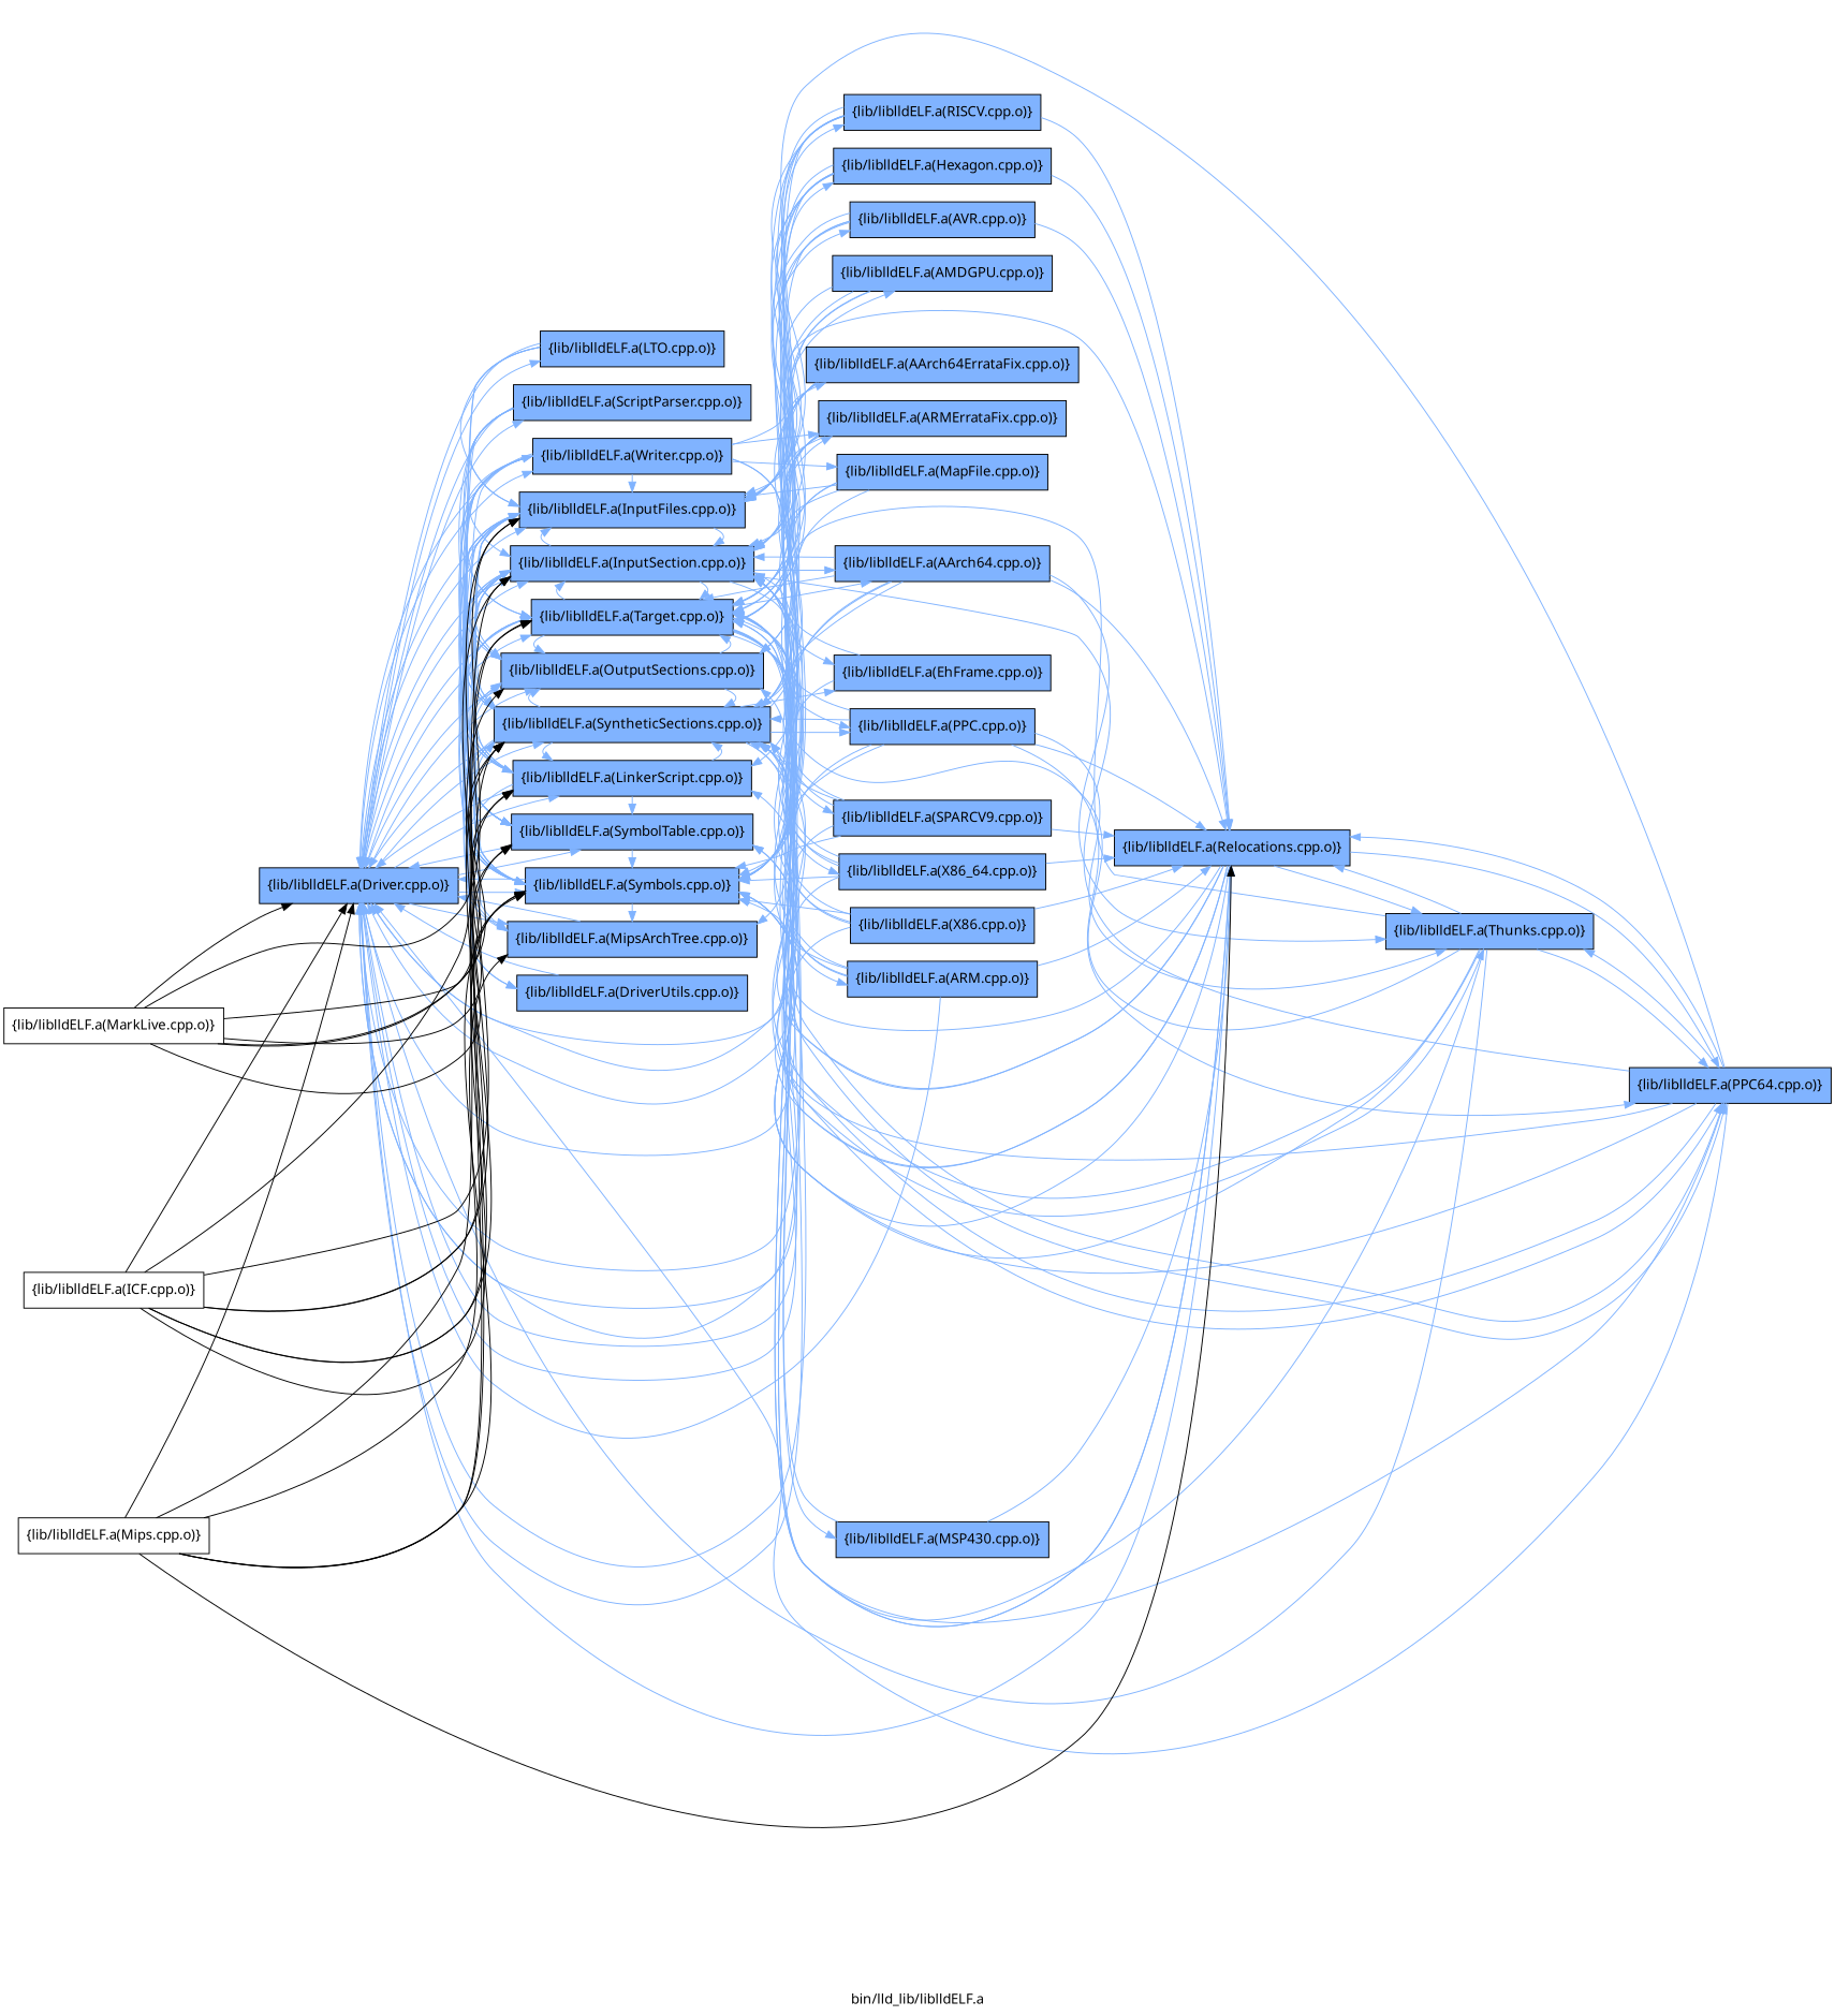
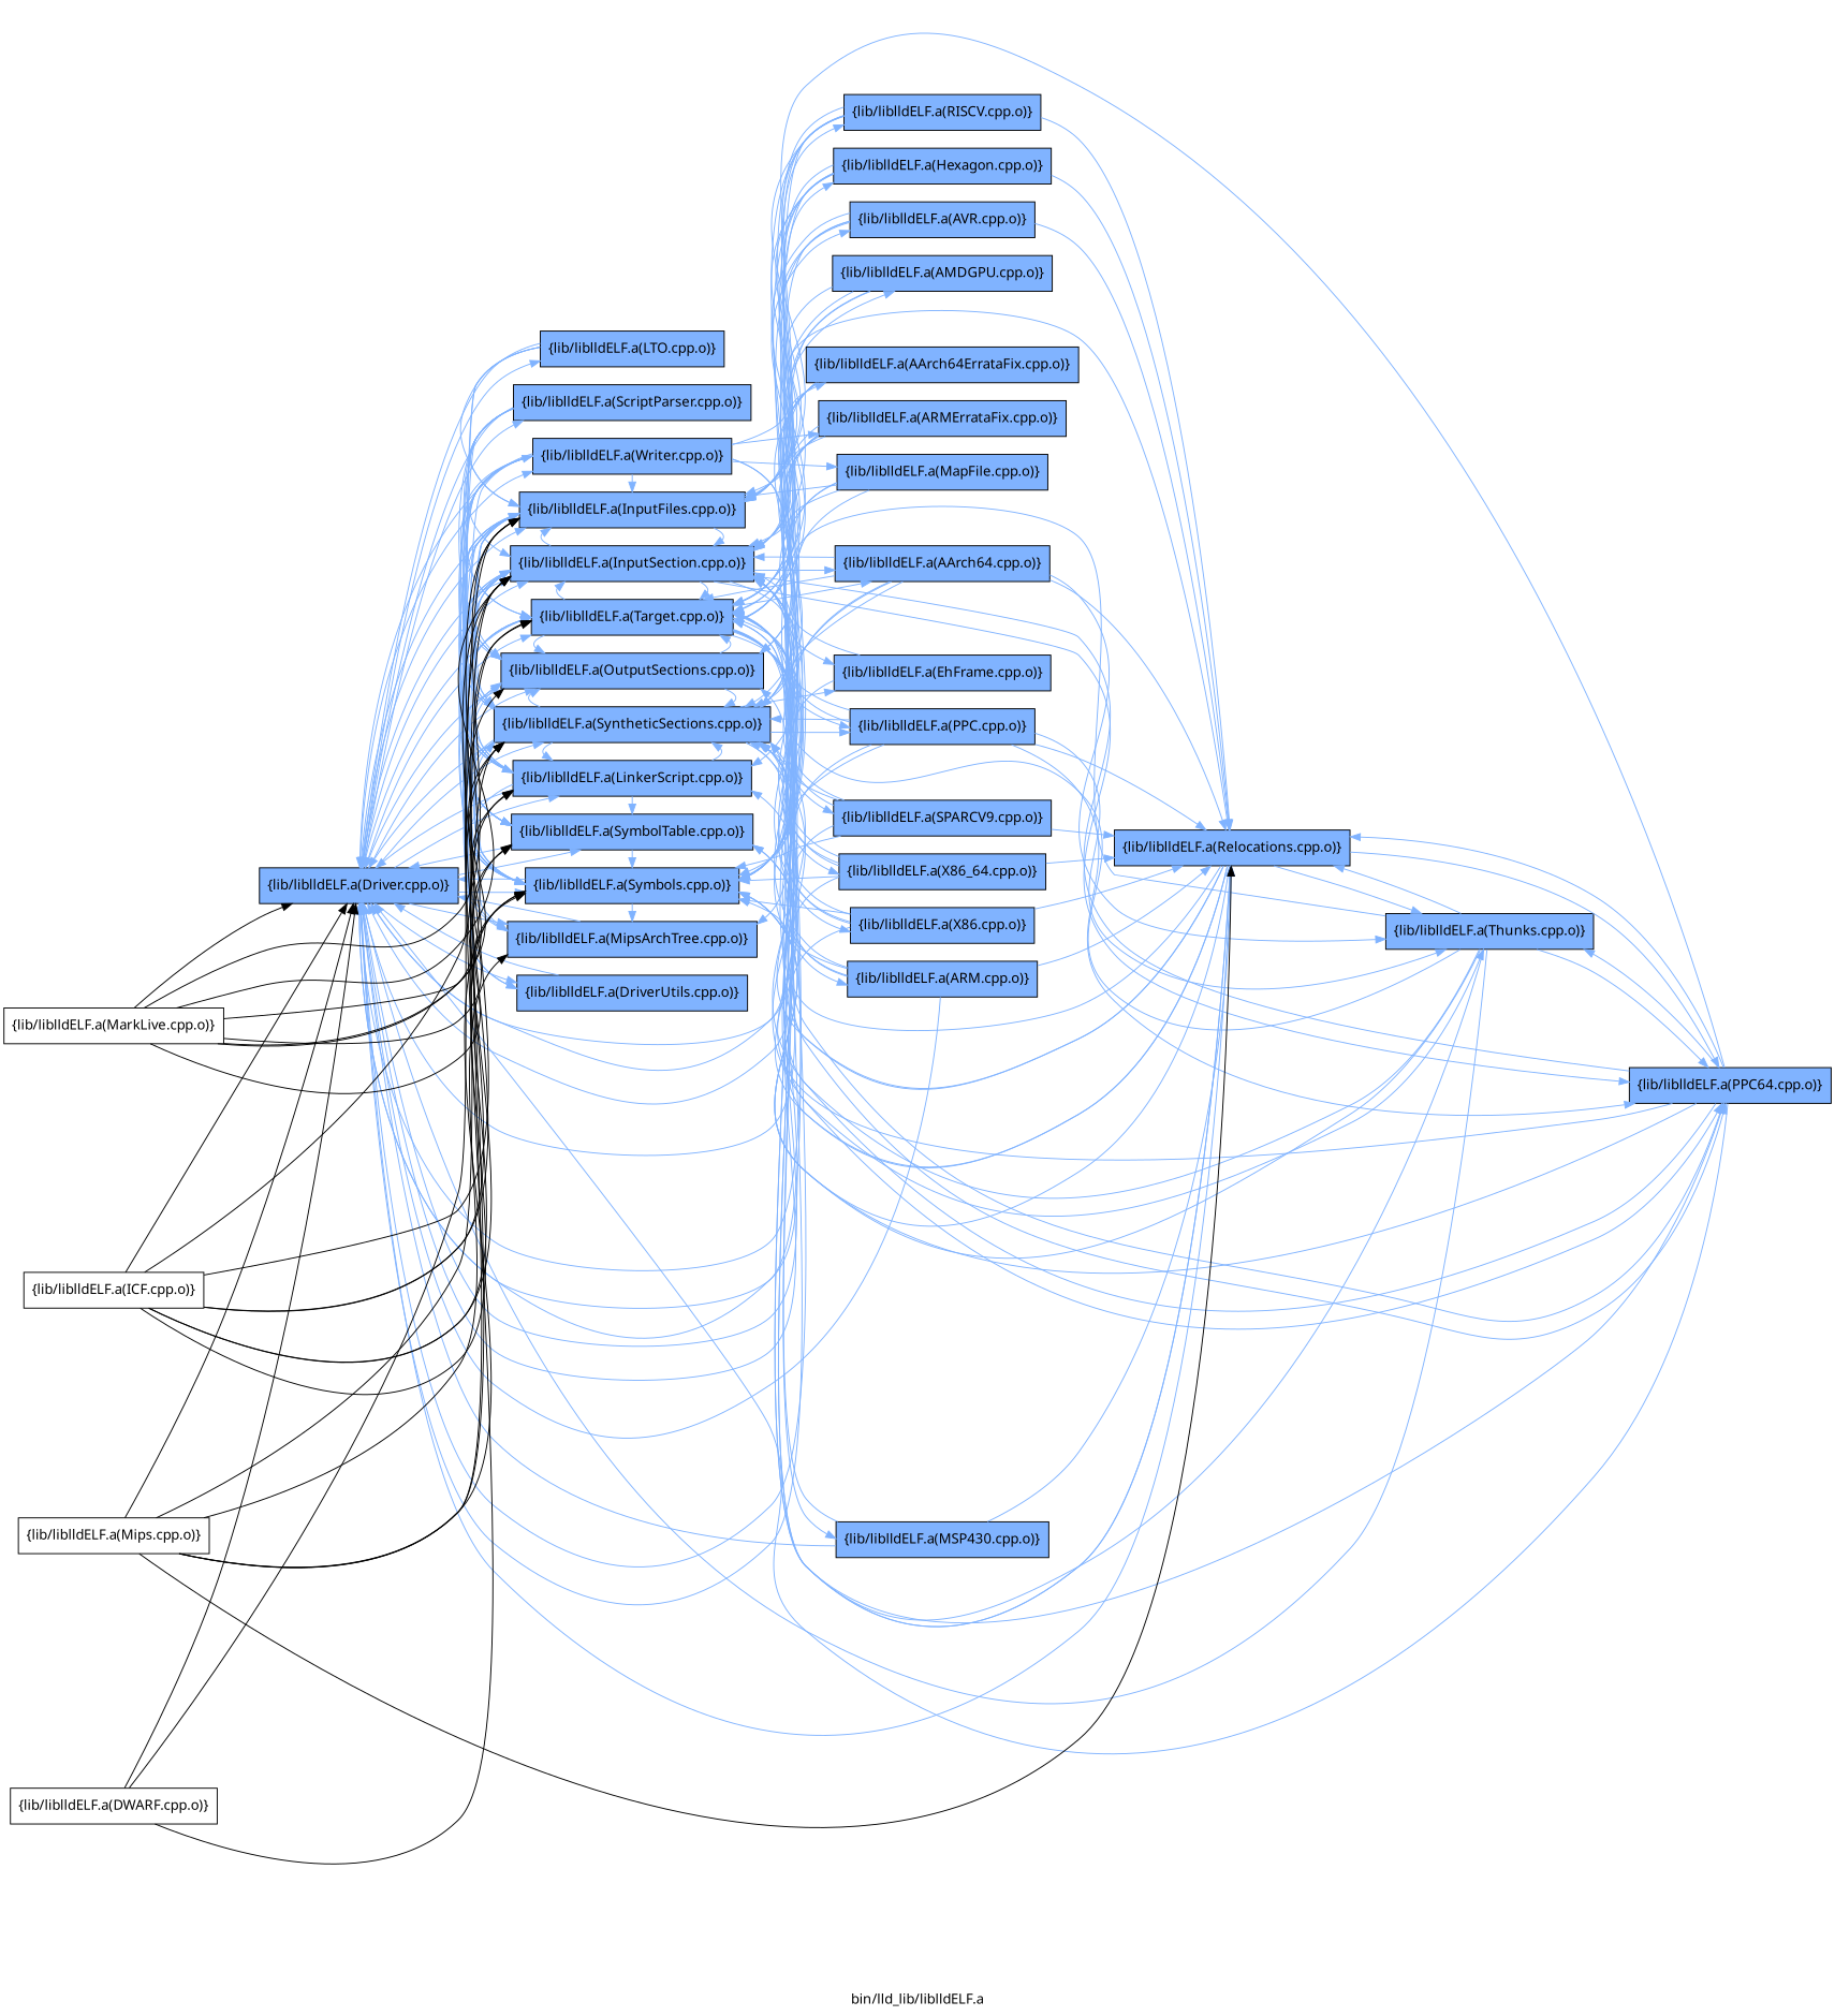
  digraph {
    fontname="Noto Sans"
    label="bin/lld_lib/liblldELF.a"
    rankdir=LR
    node [fillcolor="0.600000 0.5 1" fontname="Noto Sans" group=1 shape=box style=filled]
    edge [color="0.600000 0.5 1" fontname="Noto Sans"]
    n1 [label="{lib/liblldELF.a(Driver.cpp.o)}"]
    n2 [label="{lib/liblldELF.a(DriverUtils.cpp.o)}"]
    n3 [label="{lib/liblldELF.a(InputFiles.cpp.o)}"]
    n4 [label="{lib/liblldELF.a(MipsArchTree.cpp.o)}"]
    n5 [label="{lib/liblldELF.a(InputSection.cpp.o)}"]
    n6 [label="{lib/liblldELF.a(LTO.cpp.o)}"]
    n7 [label="{lib/liblldELF.a(LinkerScript.cpp.o)}"]
    n8 [label="{lib/liblldELF.a(OutputSections.cpp.o)}"]
    n9 [label="{lib/liblldELF.a(ScriptParser.cpp.o)}"]
    n10 [label="{lib/liblldELF.a(SymbolTable.cpp.o)}"]
    n11 [label="{lib/liblldELF.a(Symbols.cpp.o)}"]
    n12 [label="{lib/liblldELF.a(SyntheticSections.cpp.o)}"]
    n13 [label="{lib/liblldELF.a(Target.cpp.o)}"]
    n14 [label="{lib/liblldELF.a(Writer.cpp.o)}"]
    n15 [label="{lib/liblldELF.a(AArch64.cpp.o)}"]
    n16 [label="{lib/liblldELF.a(PPC64.cpp.o)}"]
    n17 [label="{lib/liblldELF.a(EhFrame.cpp.o)}"]
    n18 [label="{lib/liblldELF.a(PPC.cpp.o)}"]
    n19 [label="{lib/liblldELF.a(Thunks.cpp.o)}"]
    n20 [label="{lib/liblldELF.a(RISCV.cpp.o)}"]
    n21 [label="{lib/liblldELF.a(Hexagon.cpp.o)}"]
    n22 [label="{lib/liblldELF.a(SPARCV9.cpp.o)}"]
    n23 [label="{lib/liblldELF.a(X86_64.cpp.o)}"]
    n24 [label="{lib/liblldELF.a(X86.cpp.o)}"]
    n25 [label="{lib/liblldELF.a(ARM.cpp.o)}"]
    n26 [label="{lib/liblldELF.a(MSP430.cpp.o)}"]
    n27 [label="{lib/liblldELF.a(AVR.cpp.o)}"]
    n28 [label="{lib/liblldELF.a(AMDGPU.cpp.o)}"]
    n29 [label="{lib/liblldELF.a(Relocations.cpp.o)}"]
    n30 [label="{lib/liblldELF.a(AArch64ErrataFix.cpp.o)}"]
    n31 [label="{lib/liblldELF.a(ARMErrataFix.cpp.o)}"]
    n32 [label="{lib/liblldELF.a(MapFile.cpp.o)}"]
    n33 [group=0 label="{lib/liblldELF.a(ICF.cpp.o)}" fillcolor="" style=""]
+   n34 [group=0 label="{lib/liblldELF.a(DWARF.cpp.o)}" fillcolor="" style=""]
    n35 [group=0 label="{lib/liblldELF.a(MarkLive.cpp.o)}" fillcolor="" style=""]
    n36 [group=0 label="{lib/liblldELF.a(Mips.cpp.o)}" fillcolor="" style=""]
    subgraph sub_1 {
      rank=same
      n1
    }
    subgraph sub_2 {
      rank=same
      n2
      n3
      n4
      n5
      n6
      n7
      n8
      n9
      n10
      n11
      n12
      n13
      n14
    }
+   n1 -> n2
    n1 -> n3
    n1 -> n4
    n1 -> n5
    n1 -> n6
    n1 -> n7
    n1 -> n8
    n1 -> n9
    n1 -> n10
    n1 -> n11
    n1 -> n12
    n1 -> n13
    n1 -> n14
    n2 -> n1
    n3 -> n1
    n3 -> n2
    n3 -> n4
    n3 -> n5
    n3 -> n10
    n3 -> n11
    n3 -> n12
    n4 -> n1
    n4 -> n3
    n5 -> n1
    n5 -> n3
    n5 -> n8
    n5 -> n10
    n5 -> n11
    n5 -> n12
    n5 -> n13
    n5 -> n15
+   n5 -> n16
    n5 -> n17
    n6 -> n1
    n6 -> n3
    n6 -> n10
    n6 -> n11
    n7 -> n1
    n7 -> n3
    n7 -> n5
    n7 -> n8
    n7 -> n10
    n7 -> n11
    n7 -> n12
    n7 -> n13
    n7 -> n14
    n8 -> n1
    n8 -> n5
    n8 -> n7
    n8 -> n12
    n8 -> n13
    n9 -> n1
    n9 -> n2
    n9 -> n3
+   n9 -> n7
    n9 -> n8
    n9 -> n10
    n9 -> n13
    n10 -> n1
    n10 -> n11
    n11 -> n1
    n11 -> n3
    n11 -> n4
    n11 -> n5
    n11 -> n8
    n11 -> n12
    n11 -> n13
    n12 -> n1
    n12 -> n3
    n12 -> n4
    n12 -> n5
    n12 -> n7
    n12 -> n8
    n12 -> n10
    n12 -> n11
    n12 -> n13
    n12 -> n16
    n12 -> n17
    n12 -> n18
    n12 -> n19
    n13 -> n1
    n13 -> n5
    n13 -> n8
    n13 -> n15
    n13 -> n16
    n13 -> n18
    n13 -> n20
    n13 -> n21
    n13 -> n22
    n13 -> n23
+   n13 -> n24
    n13 -> n25
    n13 -> n26
    n13 -> n27
    n13 -> n28
    n14 -> n1
    n14 -> n3
    n14 -> n5
    n14 -> n7
    n14 -> n8
    n14 -> n10
    n14 -> n11
    n14 -> n12
    n14 -> n13
    n14 -> n16
    n14 -> n29
    n14 -> n30
    n14 -> n31
    n14 -> n32
    n15 -> n1
    n15 -> n5
    n15 -> n11
    n15 -> n12
    n15 -> n13
    n15 -> n19
    n15 -> n29
    n16 -> n1
    n16 -> n3
    n16 -> n5
    n16 -> n10
    n16 -> n11
    n16 -> n12
    n16 -> n13
    n16 -> n19
    n16 -> n29
    n17 -> n1
    n17 -> n5
    n18 -> n1
+   n18 -> n5
    n18 -> n11
    n18 -> n12
    n18 -> n13
    n18 -> n16
    n18 -> n19
    n18 -> n29
    n19 -> n1
    n19 -> n4
    n19 -> n5
    n19 -> n11
    n19 -> n12
    n19 -> n13
    n19 -> n16
    n19 -> n29
    n20 -> n1
    n20 -> n3
    n20 -> n5
    n20 -> n11
    n20 -> n12
    n20 -> n13
    n20 -> n29
    n21 -> n1
    n21 -> n3
    n21 -> n5
    n21 -> n11
    n21 -> n12
    n21 -> n13
    n21 -> n29
    n22 -> n1
    n22 -> n5
    n22 -> n11
    n22 -> n12
    n22 -> n13
    n22 -> n29
    n23 -> n1
    n23 -> n5
    n23 -> n11
    n23 -> n12
    n23 -> n13
    n23 -> n29
    n24 -> n1
    n24 -> n5
    n24 -> n11
    n24 -> n12
    n24 -> n13
    n24 -> n29
    n25 -> n1
    n25 -> n5
    n25 -> n11
    n25 -> n12
    n25 -> n13
    n25 -> n29
+   n26 -> n1
    n26 -> n13
    n26 -> n29
    n27 -> n1
    n27 -> n3
    n27 -> n11
    n27 -> n13
    n27 -> n29
    n28 -> n1
    n28 -> n3
    n28 -> n11
    n28 -> n13
    n29 -> n1
    n29 -> n3
    n29 -> n5
    n29 -> n7
    n29 -> n8
    n29 -> n10
    n29 -> n11
    n29 -> n12
    n29 -> n13
    n29 -> n16
    n29 -> n19
    n30 -> n3
    n30 -> n5
    n30 -> n8
    n30 -> n11
    n30 -> n12
    n30 -> n13
    n31 -> n3
    n31 -> n5
    n31 -> n8
    n31 -> n11
-   n12 -> n31
+   n31 -> n12
    n31 -> n13
    n32 -> n1
    n32 -> n3
    n32 -> n5
    n32 -> n7
    n32 -> n11
    n33 -> n1 [color=""]
    n33 -> n3 [color=""]
    n33 -> n5 [color=""]
    n33 -> n7 [color=""]
    n33 -> n8 [color=""]
    n33 -> n10 [color=""]
    n33 -> n11 [color=""]
    n33 -> n12 [color=""]
+   n34 -> n1 [color=""]
+   n34 -> n3 [color=""]
+   n34 -> n5 [color=""]
    n35 -> n1 [color=""]
    n35 -> n3 [color=""]
+   n35 -> n5 [color=""]
    n35 -> n7 [color=""]
    n35 -> n10 [color=""]
    n35 -> n11 [color=""]
    n35 -> n12 [color=""]
    n35 -> n13 [color=""]
    n36 -> n1 [color=""]
    n36 -> n4 [color=""]
    n36 -> n5 [color=""]
    n36 -> n11 [color=""]
    n36 -> n12 [color=""]
    n36 -> n13 [color=""]
    n36 -> n29 [color=""]
  }
